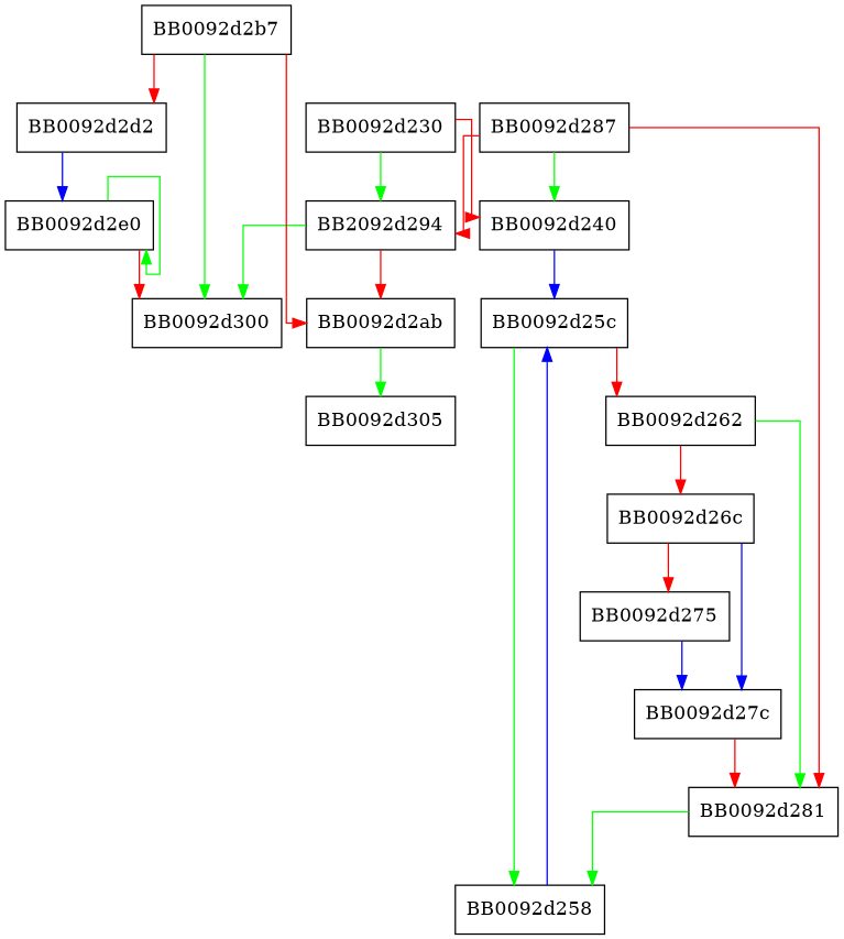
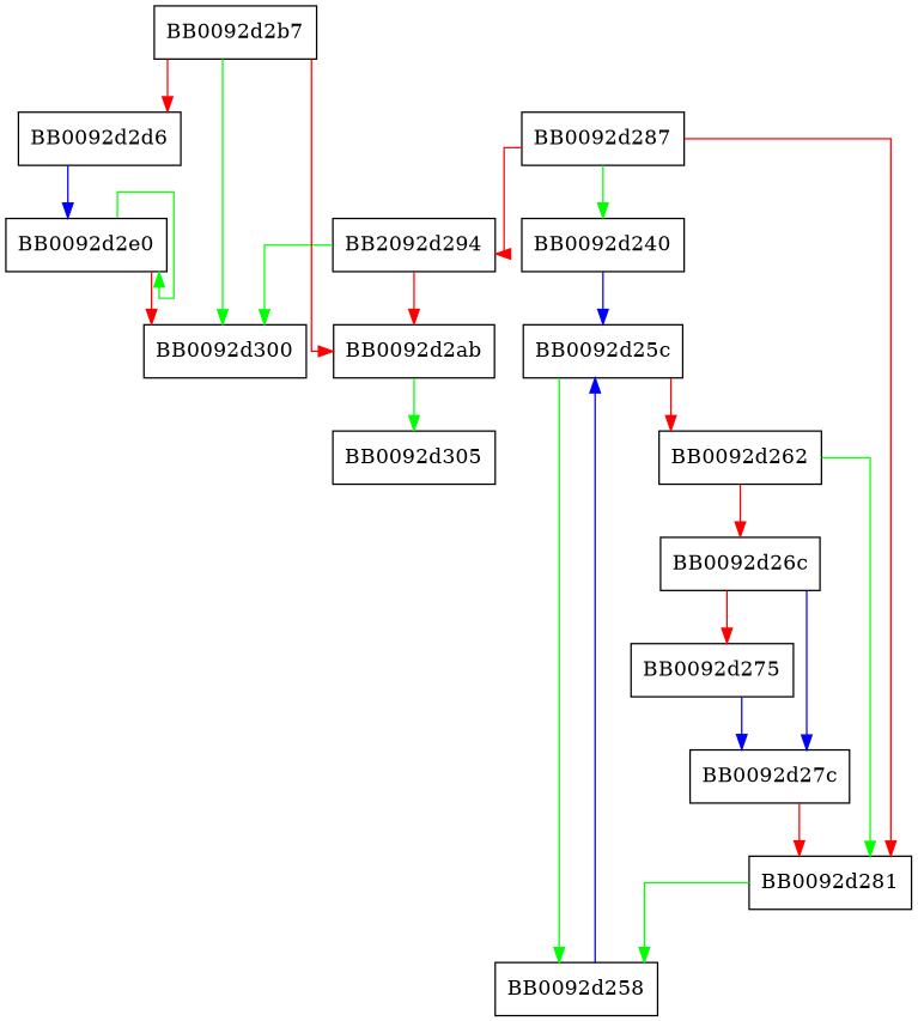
  digraph {
    splines=ortho
    node [shape=box]
    edge [color=red]
    n1 [label=BB2092d294]
-   BB0092d230
    BB0092d240
    BB0092d300
    BB0092d2ab
    BB0092d25c
    BB0092d305
    BB0092d258
    BB0092d262
    BB0092d281
    BB0092d26c
    BB0092d27c
    BB0092d275
    BB0092d287
    BB0092d2b7
-   BB0092d2d6 [label=BB0092d2d2]
+   BB0092d2d6
    BB0092d2e0
    n1 -> BB0092d300 [color=green]
    n1 -> BB0092d2ab
-   BB0092d230 -> n1 [color=green]
-   BB0092d230 -> BB0092d240
    BB0092d240 -> BB0092d25c [color=blue]
    BB0092d2ab -> BB0092d305 [color=green]
    BB0092d25c -> BB0092d258 [color=green]
    BB0092d25c -> BB0092d262
    BB0092d258 -> BB0092d25c [color=blue]
    BB0092d262 -> BB0092d281 [color=green]
    BB0092d262 -> BB0092d26c
    BB0092d281 -> BB0092d258 [color=green]
    BB0092d26c -> BB0092d27c [color=blue]
    BB0092d26c -> BB0092d275
    BB0092d27c -> BB0092d281
    BB0092d275 -> BB0092d27c [color=blue]
    BB0092d287 -> n1
    BB0092d287 -> BB0092d240 [color=green]
    BB0092d287 -> BB0092d281
    BB0092d2b7 -> BB0092d300 [color=green]
    BB0092d2b7 -> BB0092d2ab
    BB0092d2b7 -> BB0092d2d6
    BB0092d2d6 -> BB0092d2e0 [color=blue]
    BB0092d2e0 -> BB0092d300
    BB0092d2e0 -> BB0092d2e0 [color=green]
  }
